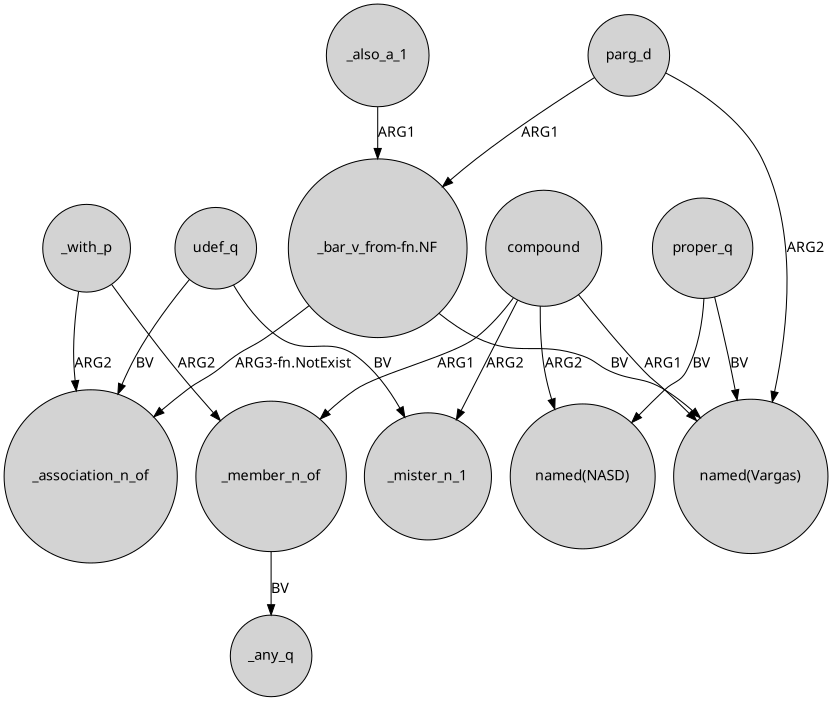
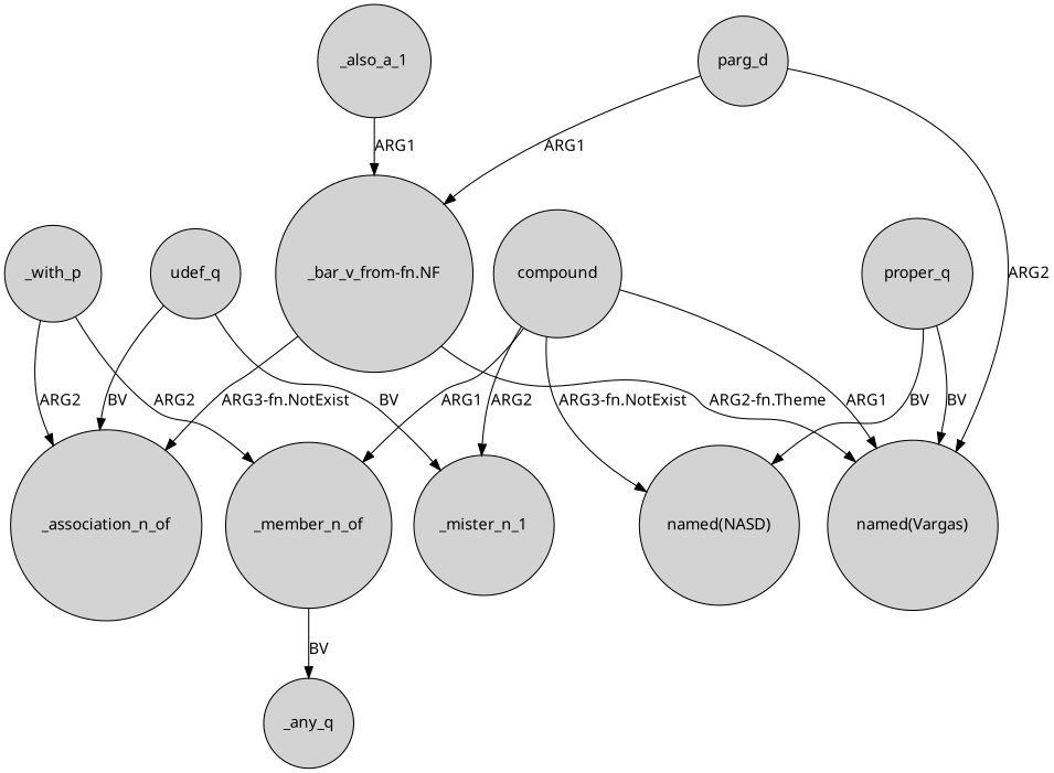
  digraph {
    fontname="Noto Sans"
    node [fontname="Noto Sans" shape=circle style=filled]
    edge [fontname="Noto Sans"]
    _with_p
    _member_n_of
    _association_n_of
    _any_q
    udef_q
    _mister_n_1
    "_bar_v_from-fn.NF"
    "named(Vargas)"
    compound
    "named(NASD)"
    _also_a_1
    parg_d
    proper_q
    _with_p -> _member_n_of [label=ARG2]
    _with_p -> _association_n_of [label=ARG2]
    _member_n_of -> _any_q [label=BV]
    udef_q -> _association_n_of [label=BV]
    udef_q -> _mister_n_1 [label=BV]
    "_bar_v_from-fn.NF" -> _association_n_of [label="ARG3-fn.NotExist"]
-   "_bar_v_from-fn.NF" -> "named(Vargas)" [label=BV]
+   "_bar_v_from-fn.NF" -> "named(Vargas)" [label="ARG2-fn.Theme"]
    compound -> _member_n_of [label=ARG1]
    compound -> _mister_n_1 [label=ARG2]
    compound -> "named(Vargas)" [label=ARG1]
-   compound -> "named(NASD)" [label=ARG2]
+   compound -> "named(NASD)" [label="ARG3-fn.NotExist"]
    _also_a_1 -> "_bar_v_from-fn.NF" [label=ARG1]
    parg_d -> "_bar_v_from-fn.NF" [label=ARG1]
    parg_d -> "named(Vargas)" [label=ARG2]
    proper_q -> "named(Vargas)" [label=BV]
    proper_q -> "named(NASD)" [label=BV]
  }
